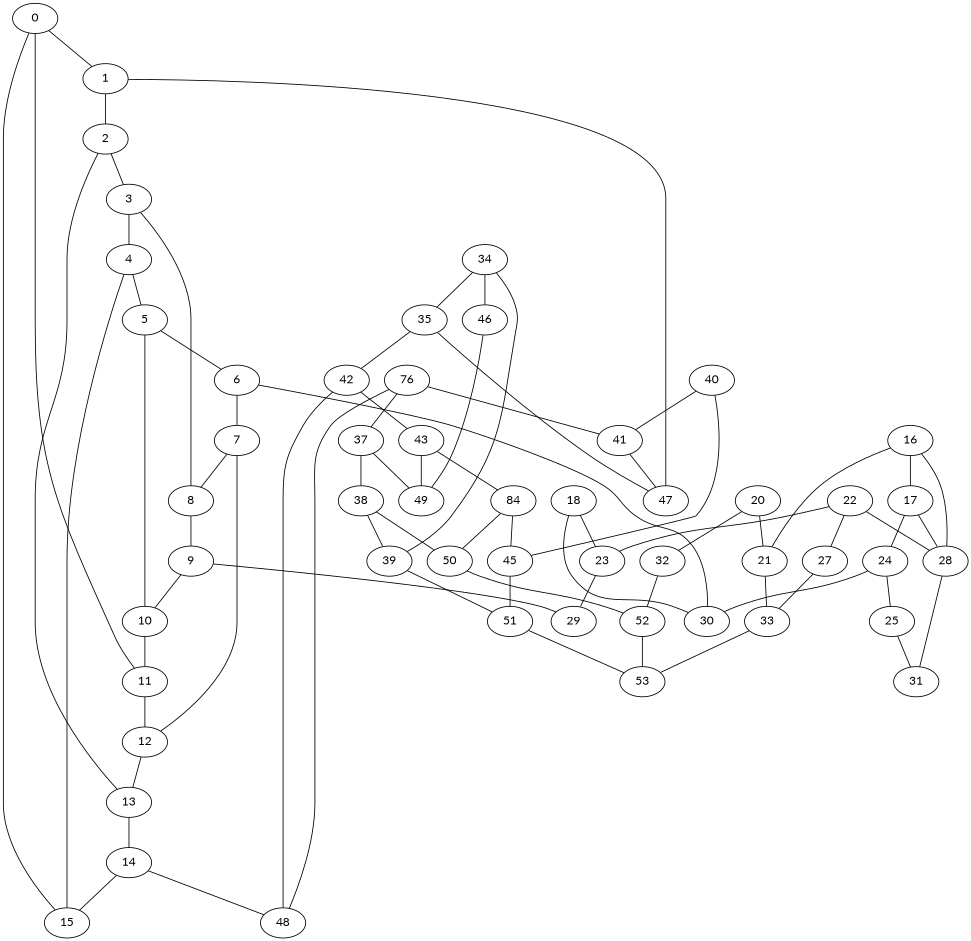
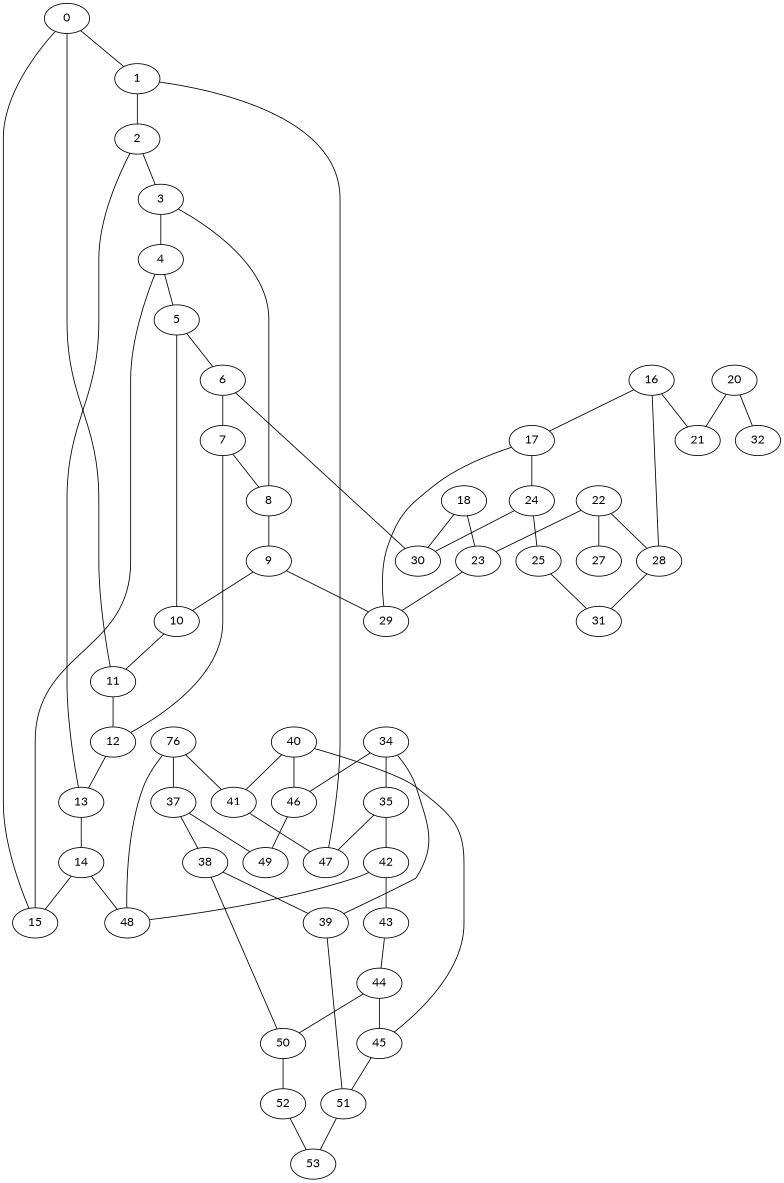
  graph {
    fontname=Lato
    node [fontname=Lato]
    edge [fontname=Lato]
    0
    1
    11
    15
    2
    47
    12
    3
    13
    4
    8
    14
    5
    9
    6
    10
    7
    30
    29
    48
    16
    17
    21
    28
    24
-   33
    31
    25
    18
    23
    20
    32
    52
    53
    22
    27
    34
    35
    39
    46
    42
    51
    49
    43
    n45 [label=76]
    37
    41
    38
    50
    40
    45
-   44 [label=84]
+   44
    0 -- 1
    0 -- 11
    0 -- 15
    1 -- 2
    1 -- 47
    11 -- 12
    2 -- 3
    2 -- 13
    12 -- 13
    3 -- 4
    3 -- 8
    13 -- 14
    4 -- 15
    4 -- 5
    8 -- 9
    14 -- 15
    14 -- 48
    5 -- 6
    5 -- 10
    9 -- 10
    9 -- 29
    6 -- 7
    6 -- 30
    10 -- 11
    7 -- 12
    7 -- 8
    16 -- 17
    16 -- 21
    16 -- 28
-   17 -- 28
+   17 -- 29
    17 -- 24
-   21 -- 33
    28 -- 31
    24 -- 30
    24 -- 25
-   33 -- 53
    25 -- 31
    18 -- 30
    18 -- 23
    23 -- 29
    20 -- 21
    20 -- 32
-   32 -- 52
    52 -- 53
    22 -- 28
    22 -- 23
    22 -- 27
-   27 -- 33
    34 -- 35
    34 -- 39
    34 -- 46
    35 -- 47
    35 -- 42
    39 -- 51
    46 -- 49
    42 -- 48
    42 -- 43
    51 -- 53
-   43 -- 49
    43 -- 44
    n45 -- 48
    n45 -- 37
    n45 -- 41
    37 -- 49
    37 -- 38
    41 -- 47
    38 -- 39
    38 -- 50
    50 -- 52
+   40 -- 46
    40 -- 41
    40 -- 45
    45 -- 51
    44 -- 50
    44 -- 45
  }
